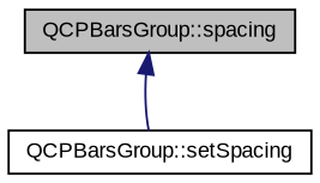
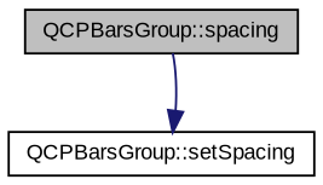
  digraph {
    rankdir=TB
    fontname="Liberation Sans"
    node [color=black fontname="Liberation Sans" fontsize=10 shape=record style=filled]
    n1 [fillcolor=grey75 fontcolor=black height=0.2 label="QCPBarsGroup::spacing" width=0.4]
    n2 [fillcolor=white height=0.2 label="QCPBarsGroup::setSpacing" width=0.4]
-   n1 -> n2 [color=midnightblue dir=back fontname="Liberation Sans" fontsize=10 labelfontname=Helvetica labelfontsize=10 style=solid]
+   n2 -> n1 [color=midnightblue dir=back fontname="Liberation Sans" fontsize=10 labelfontname=Helvetica labelfontsize=10 style=solid]
  }
